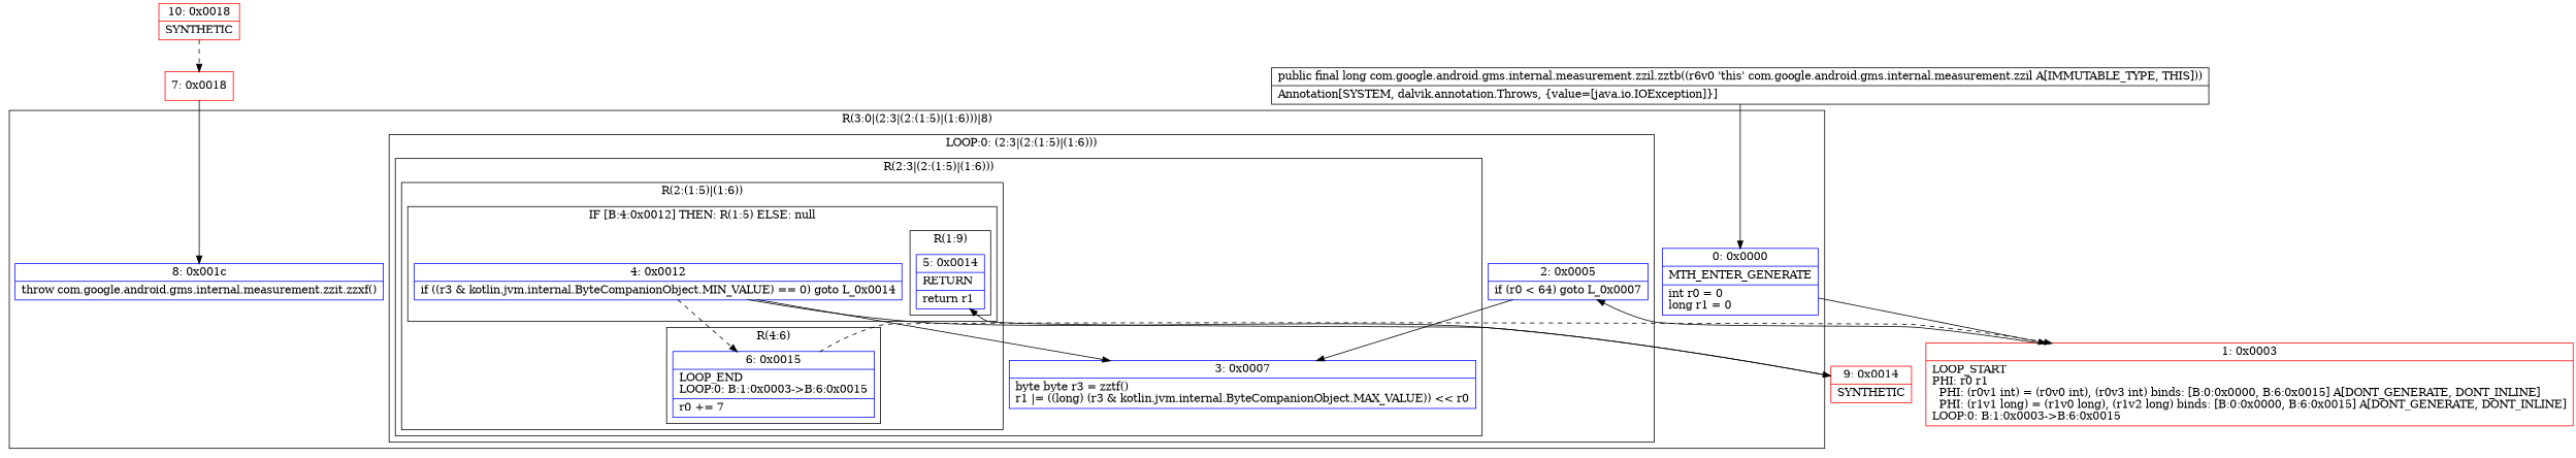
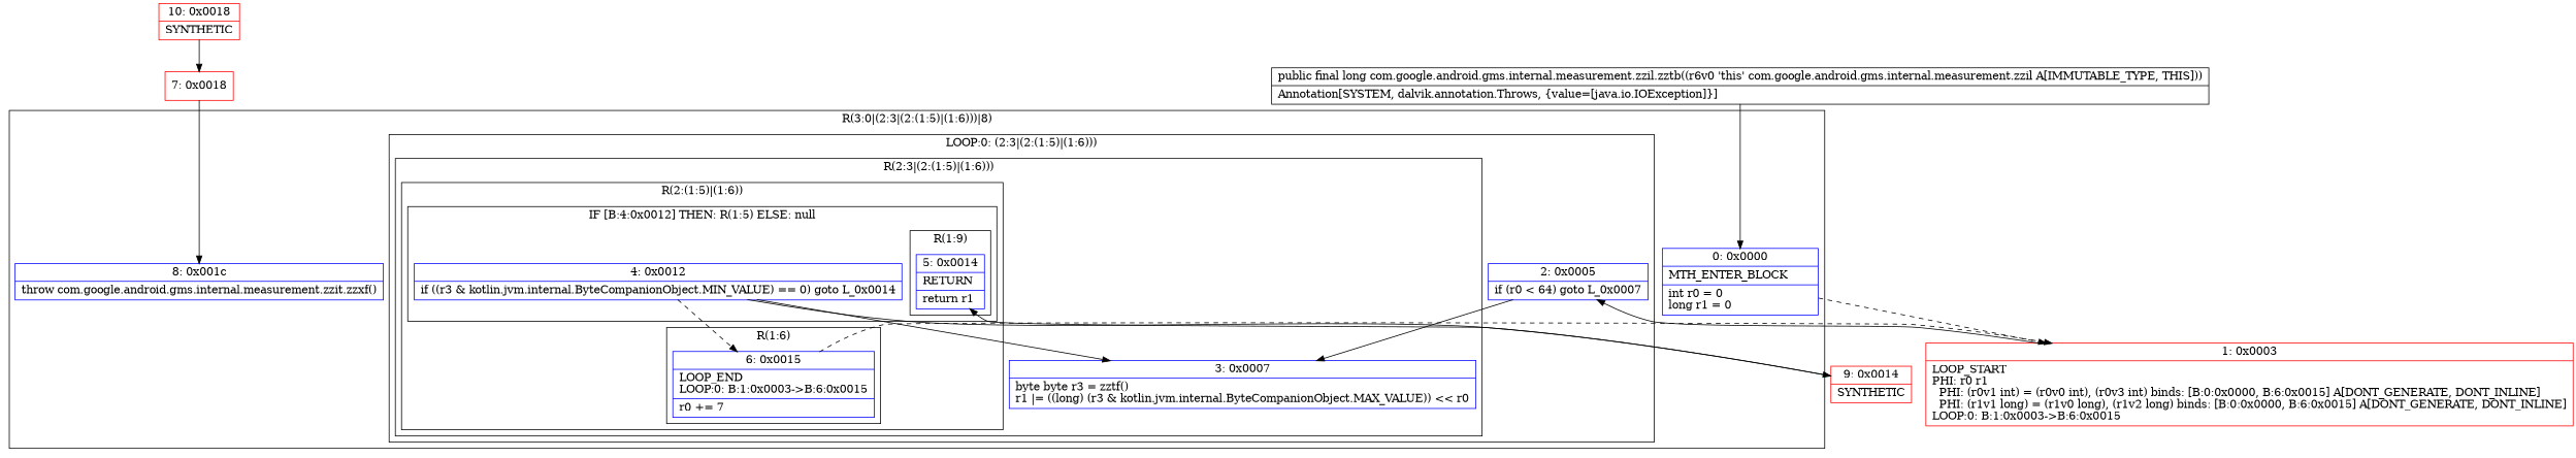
  digraph {
    node [color=blue shape=record]
    n1 [label="{5\:\ 0x0014|RETURN\l|return r1\l}"]
    n2 [label="{4\:\ 0x0012|if ((r3 & kotlin.jvm.internal.ByteCompanionObject.MIN_VALUE) == 0) goto L_0x0014\l}"]
    n3 [label="{6\:\ 0x0015|LOOP_END\lLOOP:0: B:1:0x0003\-\>B:6:0x0015\l|r0 += 7\l}"]
    n4 [label="{3\:\ 0x0007|byte byte r3 = zztf()\lr1 \|= ((long) (r3 & kotlin.jvm.internal.ByteCompanionObject.MAX_VALUE)) \<\< r0\l}"]
    n5 [label="{2\:\ 0x0005|if (r0 \< 64) goto L_0x0007\l}"]
-   n6 [label="{0\:\ 0x0000|MTH_ENTER_GENERATE\l|int r0 = 0\llong r1 = 0\l}"]
+   n6 [label="{0\:\ 0x0000|MTH_ENTER_BLOCK\l|int r0 = 0\llong r1 = 0\l}"]
    n7 [label="{8\:\ 0x001c|throw com.google.android.gms.internal.measurement.zzit.zzxf()\l}"]
    n8 [color=red label="{9\:\ 0x0014|SYNTHETIC\l}"]
    n9 [color=red label="{1\:\ 0x0003|LOOP_START\lPHI: r0 r1 \l  PHI: (r0v1 int) = (r0v0 int), (r0v3 int) binds: [B:0:0x0000, B:6:0x0015] A[DONT_GENERATE, DONT_INLINE]\l  PHI: (r1v1 long) = (r1v0 long), (r1v2 long) binds: [B:0:0x0000, B:6:0x0015] A[DONT_GENERATE, DONT_INLINE]\lLOOP:0: B:1:0x0003\-\>B:6:0x0015\l}"]
    n10 [color=red label="{10\:\ 0x0018|SYNTHETIC\l}"]
    n11 [color=red label="{7\:\ 0x0018}"]
    n12 [label="{public final long com.google.android.gms.internal.measurement.zzil.zztb((r6v0 'this' com.google.android.gms.internal.measurement.zzil A[IMMUTABLE_TYPE, THIS]))  | Annotation[SYSTEM, dalvik.annotation.Throws, \{value=[java.io.IOException]\}]\l}" color=""]
    subgraph cluster_1 {
      label="R(3:0|(2:3|(2:(1:5)|(1:6)))|8)"
      n6
      n7
      subgraph cluster_2 {
        label="LOOP:0: (2:3|(2:(1:5)|(1:6)))"
        n5
        subgraph cluster_3 {
          label="R(2:3|(2:(1:5)|(1:6)))"
          n4
          subgraph cluster_4 {
            label="R(2:(1:5)|(1:6))"
            subgraph cluster_5 {
              label="IF [B:4:0x0012] THEN: R(1:5) ELSE: null"
              n2
              subgraph cluster_6 {
                label="R(1:9)"
                n1
              }
            }
            subgraph cluster_7 {
-             label="R(4:6)"
+             label="R(1:6)"
              n3
            }
          }
        }
      }
    }
    n2 -> n3 [style=dashed]
    n2 -> n4
    n2 -> n8
    n3 -> n9 [style=dashed]
    n5 -> n4
-   n6 -> n9
+   n6 -> n9 [style=dashed]
    n8 -> n1
    n9 -> n5
-   n10 -> n11 [style=dashed]
+   n10 -> n11
    n11 -> n7
    n12 -> n6
  }
